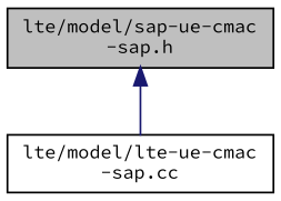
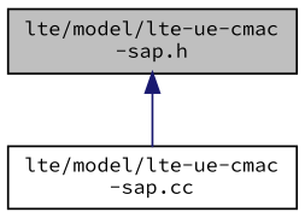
  digraph {
    fontname="Source Code Pro"
    node [color=black fontname="Source Code Pro" fontsize=10 shape=record style=filled]
-   n1 [fillcolor=grey75 fontcolor=black height=0.2 label="lte/model/sap-ue-cmac\l-sap.h" width=0.4]
+   n1 [fillcolor=grey75 fontcolor=black height=0.2 label="lte/model/lte-ue-cmac\l-sap.h" width=0.4]
    n2 [fillcolor=white height=0.2 label="lte/model/lte-ue-cmac\l-sap.cc" width=0.4]
    n1 -> n2 [color=midnightblue dir=back fontname="Source Code Pro" fontsize=10 labelfontname=Helvetica labelfontsize=10 style=solid]
  }
